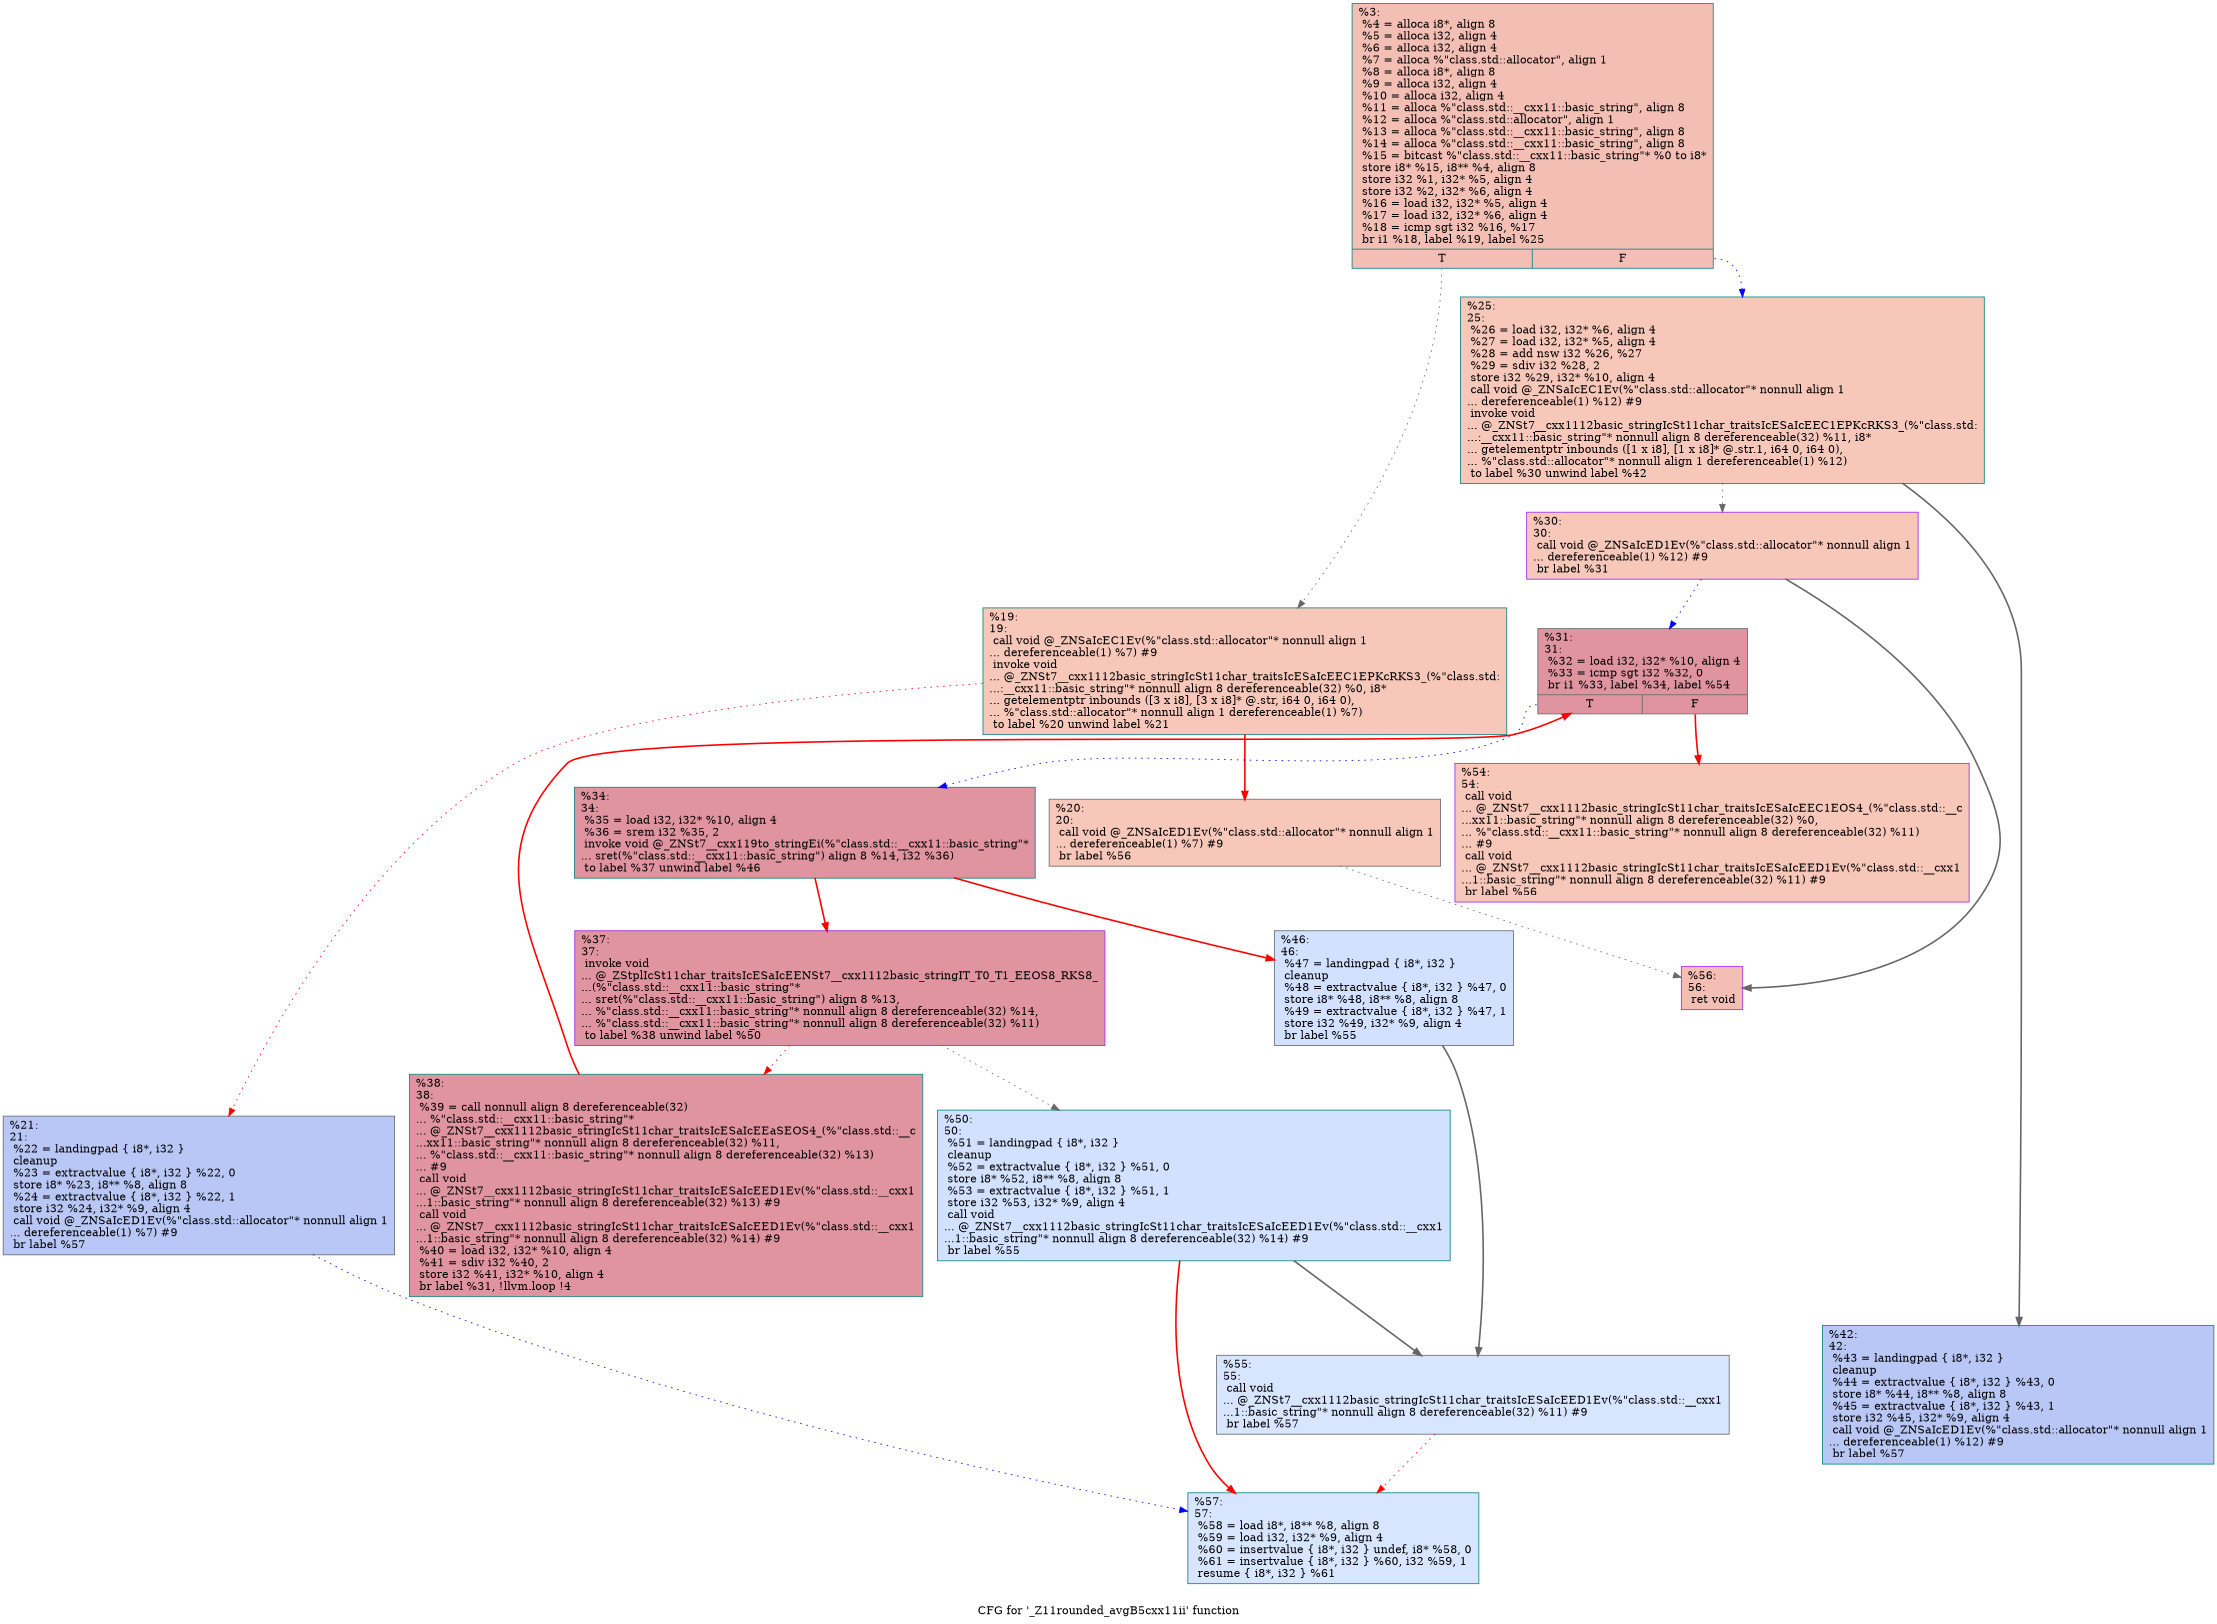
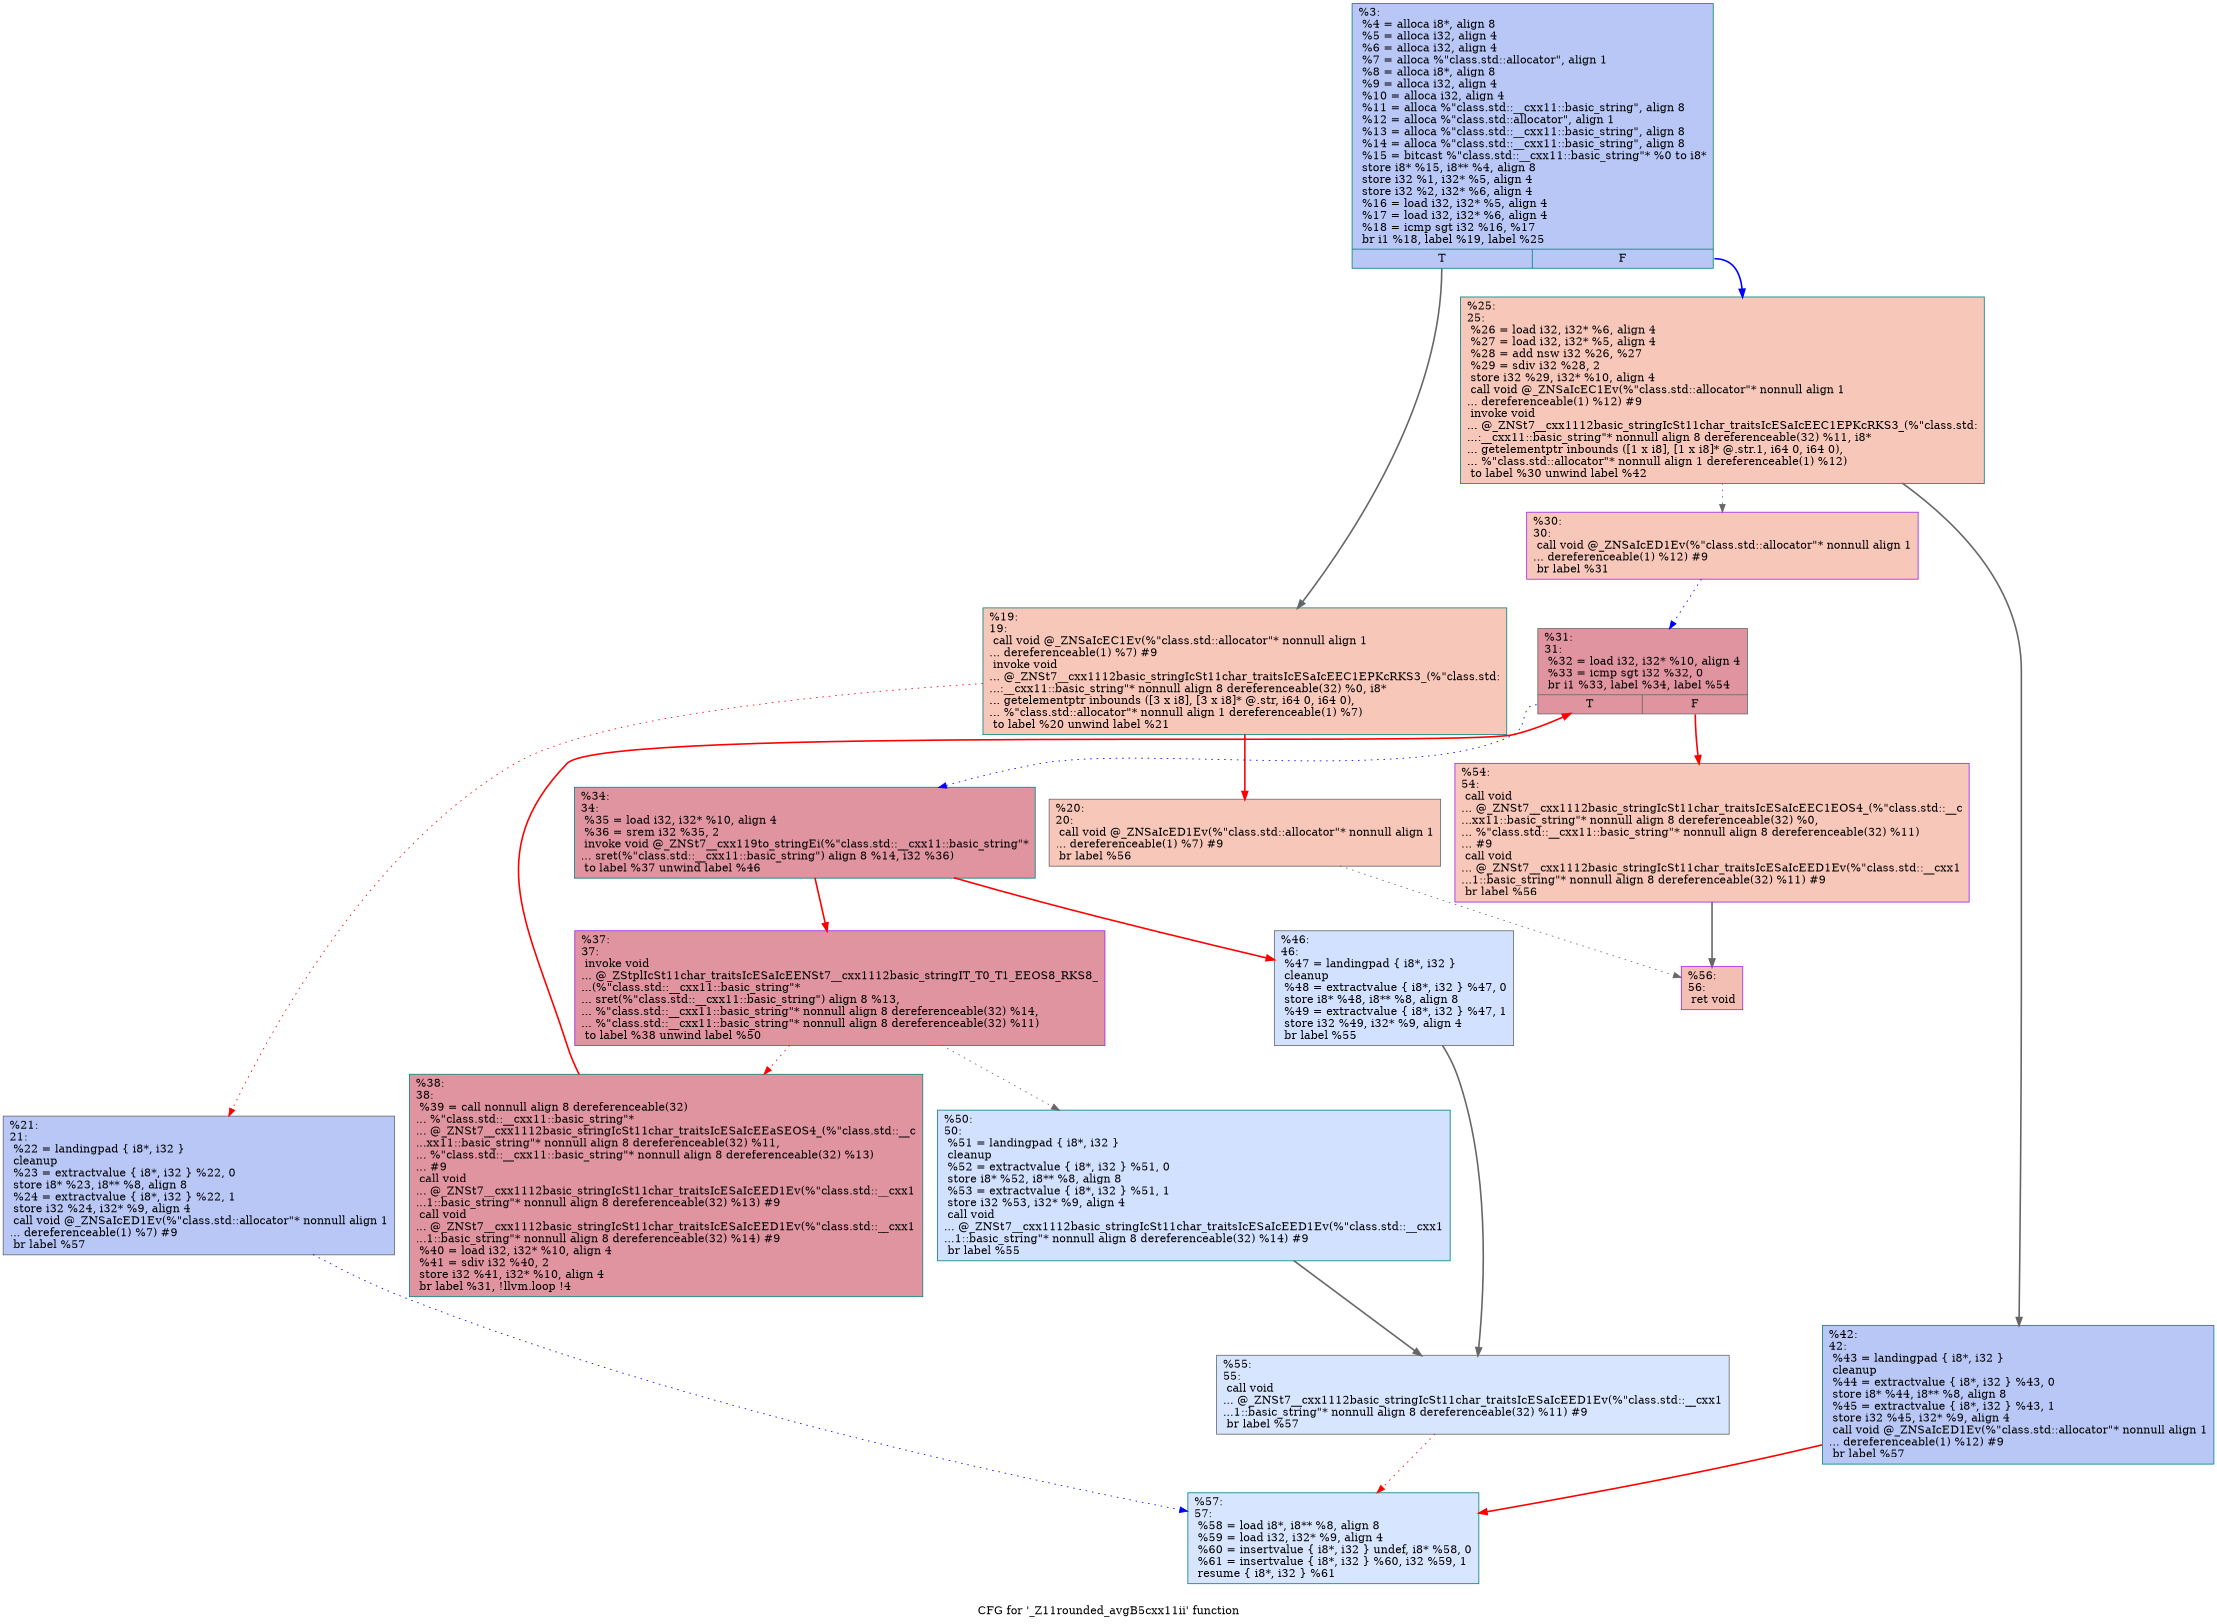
  digraph {
    label="CFG for '_Z11rounded_avgB5cxx11ii' function"
    node [color=teal fillcolor="#ec7f6370" shape=record style=filled]
    edge [color=red style=bold]
-   n1 [fillcolor="#e36c5570" label="{%3:\l  %4 = alloca i8*, align 8\l  %5 = alloca i32, align 4\l  %6 = alloca i32, align 4\l  %7 = alloca %\"class.std::allocator\", align 1\l  %8 = alloca i8*, align 8\l  %9 = alloca i32, align 4\l  %10 = alloca i32, align 4\l  %11 = alloca %\"class.std::__cxx11::basic_string\", align 8\l  %12 = alloca %\"class.std::allocator\", align 1\l  %13 = alloca %\"class.std::__cxx11::basic_string\", align 8\l  %14 = alloca %\"class.std::__cxx11::basic_string\", align 8\l  %15 = bitcast %\"class.std::__cxx11::basic_string\"* %0 to i8*\l  store i8* %15, i8** %4, align 8\l  store i32 %1, i32* %5, align 4\l  store i32 %2, i32* %6, align 4\l  %16 = load i32, i32* %5, align 4\l  %17 = load i32, i32* %6, align 4\l  %18 = icmp sgt i32 %16, %17\l  br i1 %18, label %19, label %25\l|{<s0>T|<s1>F}}"]
+   n1 [fillcolor="#5f7fe870" label="{%3:\l  %4 = alloca i8*, align 8\l  %5 = alloca i32, align 4\l  %6 = alloca i32, align 4\l  %7 = alloca %\"class.std::allocator\", align 1\l  %8 = alloca i8*, align 8\l  %9 = alloca i32, align 4\l  %10 = alloca i32, align 4\l  %11 = alloca %\"class.std::__cxx11::basic_string\", align 8\l  %12 = alloca %\"class.std::allocator\", align 1\l  %13 = alloca %\"class.std::__cxx11::basic_string\", align 8\l  %14 = alloca %\"class.std::__cxx11::basic_string\", align 8\l  %15 = bitcast %\"class.std::__cxx11::basic_string\"* %0 to i8*\l  store i8* %15, i8** %4, align 8\l  store i32 %1, i32* %5, align 4\l  store i32 %2, i32* %6, align 4\l  %16 = load i32, i32* %5, align 4\l  %17 = load i32, i32* %6, align 4\l  %18 = icmp sgt i32 %16, %17\l  br i1 %18, label %19, label %25\l|{<s0>T|<s1>F}}"]
    n2 [label="{%19:\l19:                                               \l  call void @_ZNSaIcEC1Ev(%\"class.std::allocator\"* nonnull align 1\l... dereferenceable(1) %7) #9\l  invoke void\l... @_ZNSt7__cxx1112basic_stringIcSt11char_traitsIcESaIcEEC1EPKcRKS3_(%\"class.std:\l...:__cxx11::basic_string\"* nonnull align 8 dereferenceable(32) %0, i8*\l... getelementptr inbounds ([3 x i8], [3 x i8]* @.str, i64 0, i64 0),\l... %\"class.std::allocator\"* nonnull align 1 dereferenceable(1) %7)\l          to label %20 unwind label %21\l}"]
    n3 [label="{%25:\l25:                                               \l  %26 = load i32, i32* %6, align 4\l  %27 = load i32, i32* %5, align 4\l  %28 = add nsw i32 %26, %27\l  %29 = sdiv i32 %28, 2\l  store i32 %29, i32* %10, align 4\l  call void @_ZNSaIcEC1Ev(%\"class.std::allocator\"* nonnull align 1\l... dereferenceable(1) %12) #9\l  invoke void\l... @_ZNSt7__cxx1112basic_stringIcSt11char_traitsIcESaIcEEC1EPKcRKS3_(%\"class.std:\l...:__cxx11::basic_string\"* nonnull align 8 dereferenceable(32) %11, i8*\l... getelementptr inbounds ([1 x i8], [1 x i8]* @.str.1, i64 0, i64 0),\l... %\"class.std::allocator\"* nonnull align 1 dereferenceable(1) %12)\l          to label %30 unwind label %42\l}"]
    n4 [color=gray40 label="{%20:\l20:                                               \l  call void @_ZNSaIcED1Ev(%\"class.std::allocator\"* nonnull align 1\l... dereferenceable(1) %7) #9\l  br label %56\l}"]
    n5 [color=gray40 fillcolor="#5f7fe870" label="{%21:\l21:                                               \l  %22 = landingpad \{ i8*, i32 \}\l          cleanup\l  %23 = extractvalue \{ i8*, i32 \} %22, 0\l  store i8* %23, i8** %8, align 8\l  %24 = extractvalue \{ i8*, i32 \} %22, 1\l  store i32 %24, i32* %9, align 4\l  call void @_ZNSaIcED1Ev(%\"class.std::allocator\"* nonnull align 1\l... dereferenceable(1) %7) #9\l  br label %57\l}"]
    n6 [color=purple label="{%30:\l30:                                               \l  call void @_ZNSaIcED1Ev(%\"class.std::allocator\"* nonnull align 1\l... dereferenceable(1) %12) #9\l  br label %31\l}"]
    n7 [fillcolor="#5f7fe870" label="{%42:\l42:                                               \l  %43 = landingpad \{ i8*, i32 \}\l          cleanup\l  %44 = extractvalue \{ i8*, i32 \} %43, 0\l  store i8* %44, i8** %8, align 8\l  %45 = extractvalue \{ i8*, i32 \} %43, 1\l  store i32 %45, i32* %9, align 4\l  call void @_ZNSaIcED1Ev(%\"class.std::allocator\"* nonnull align 1\l... dereferenceable(1) %12) #9\l  br label %57\l}"]
    n8 [color=purple fillcolor="#e36c5570" label="{%56:\l56:                                               \l  ret void\l}"]
    n9 [fillcolor="#a7c5fe70" label="{%57:\l57:                                               \l  %58 = load i8*, i8** %8, align 8\l  %59 = load i32, i32* %9, align 4\l  %60 = insertvalue \{ i8*, i32 \} undef, i8* %58, 0\l  %61 = insertvalue \{ i8*, i32 \} %60, i32 %59, 1\l  resume \{ i8*, i32 \} %61\l}"]
    n10 [color=gray40 fillcolor="#b70d2870" label="{%31:\l31:                                               \l  %32 = load i32, i32* %10, align 4\l  %33 = icmp sgt i32 %32, 0\l  br i1 %33, label %34, label %54\l|{<s0>T|<s1>F}}"]
    n11 [fillcolor="#b70d2870" label="{%34:\l34:                                               \l  %35 = load i32, i32* %10, align 4\l  %36 = srem i32 %35, 2\l  invoke void @_ZNSt7__cxx119to_stringEi(%\"class.std::__cxx11::basic_string\"*\l... sret(%\"class.std::__cxx11::basic_string\") align 8 %14, i32 %36)\l          to label %37 unwind label %46\l}"]
    n12 [color=purple label="{%54:\l54:                                               \l  call void\l... @_ZNSt7__cxx1112basic_stringIcSt11char_traitsIcESaIcEEC1EOS4_(%\"class.std::__c\l...xx11::basic_string\"* nonnull align 8 dereferenceable(32) %0,\l... %\"class.std::__cxx11::basic_string\"* nonnull align 8 dereferenceable(32) %11)\l... #9\l  call void\l... @_ZNSt7__cxx1112basic_stringIcSt11char_traitsIcESaIcEED1Ev(%\"class.std::__cxx1\l...1::basic_string\"* nonnull align 8 dereferenceable(32) %11) #9\l  br label %56\l}"]
    n13 [color=purple fillcolor="#b70d2870" label="{%37:\l37:                                               \l  invoke void\l... @_ZStplIcSt11char_traitsIcESaIcEENSt7__cxx1112basic_stringIT_T0_T1_EEOS8_RKS8_\l...(%\"class.std::__cxx11::basic_string\"*\l... sret(%\"class.std::__cxx11::basic_string\") align 8 %13,\l... %\"class.std::__cxx11::basic_string\"* nonnull align 8 dereferenceable(32) %14,\l... %\"class.std::__cxx11::basic_string\"* nonnull align 8 dereferenceable(32) %11)\l          to label %38 unwind label %50\l}"]
    n14 [color=gray40 fillcolor="#9abbff70" label="{%46:\l46:                                               \l  %47 = landingpad \{ i8*, i32 \}\l          cleanup\l  %48 = extractvalue \{ i8*, i32 \} %47, 0\l  store i8* %48, i8** %8, align 8\l  %49 = extractvalue \{ i8*, i32 \} %47, 1\l  store i32 %49, i32* %9, align 4\l  br label %55\l}"]
    n15 [fillcolor="#b70d2870" label="{%38:\l38:                                               \l  %39 = call nonnull align 8 dereferenceable(32)\l... %\"class.std::__cxx11::basic_string\"*\l... @_ZNSt7__cxx1112basic_stringIcSt11char_traitsIcESaIcEEaSEOS4_(%\"class.std::__c\l...xx11::basic_string\"* nonnull align 8 dereferenceable(32) %11,\l... %\"class.std::__cxx11::basic_string\"* nonnull align 8 dereferenceable(32) %13)\l... #9\l  call void\l... @_ZNSt7__cxx1112basic_stringIcSt11char_traitsIcESaIcEED1Ev(%\"class.std::__cxx1\l...1::basic_string\"* nonnull align 8 dereferenceable(32) %13) #9\l  call void\l... @_ZNSt7__cxx1112basic_stringIcSt11char_traitsIcESaIcEED1Ev(%\"class.std::__cxx1\l...1::basic_string\"* nonnull align 8 dereferenceable(32) %14) #9\l  %40 = load i32, i32* %10, align 4\l  %41 = sdiv i32 %40, 2\l  store i32 %41, i32* %10, align 4\l  br label %31, !llvm.loop !4\l}"]
    n16 [fillcolor="#9abbff70" label="{%50:\l50:                                               \l  %51 = landingpad \{ i8*, i32 \}\l          cleanup\l  %52 = extractvalue \{ i8*, i32 \} %51, 0\l  store i8* %52, i8** %8, align 8\l  %53 = extractvalue \{ i8*, i32 \} %51, 1\l  store i32 %53, i32* %9, align 4\l  call void\l... @_ZNSt7__cxx1112basic_stringIcSt11char_traitsIcESaIcEED1Ev(%\"class.std::__cxx1\l...1::basic_string\"* nonnull align 8 dereferenceable(32) %14) #9\l  br label %55\l}"]
    n17 [color=gray40 fillcolor="#a7c5fe70" label="{%55:\l55:                                               \l  call void\l... @_ZNSt7__cxx1112basic_stringIcSt11char_traitsIcESaIcEED1Ev(%\"class.std::__cxx1\l...1::basic_string\"* nonnull align 8 dereferenceable(32) %11) #9\l  br label %57\l}"]
-   n1 -> n2 [color=gray40 style=dotted tailport=s0]
-   n1 -> n3 [color=blue style=dotted tailport=s1]
+   n1 -> n2 [color=gray40 tailport=s0]
+   n1 -> n3 [color=blue tailport=s1]
    n2 -> n4
    n2 -> n5 [style=dotted]
    n3 -> n6 [color=gray40 style=dotted]
    n3 -> n7 [color=gray40]
    n4 -> n8 [color=gray40 style=dotted]
    n5 -> n9 [color=blue style=dotted]
    n6 -> n10 [color=blue style=dotted]
-   n16 -> n9
+   n7 -> n9
    n10 -> n11 [color=blue style=dotted tailport=s0]
    n10 -> n12 [tailport=s1]
    n11 -> n13
    n11 -> n14
-   n6 -> n8 [color=gray40]
+   n12 -> n8 [color=gray40]
    n13 -> n15 [style=dotted]
    n13 -> n16 [color=gray40 style=dotted]
    n14 -> n17 [color=gray40]
    n15 -> n10
    n16 -> n17 [color=gray40]
    n17 -> n9 [style=dotted]
  }
